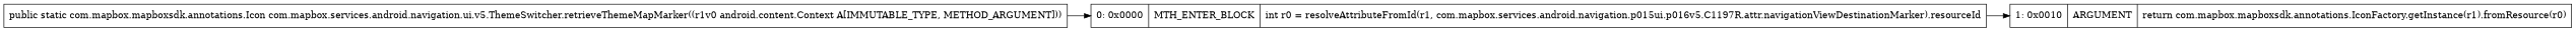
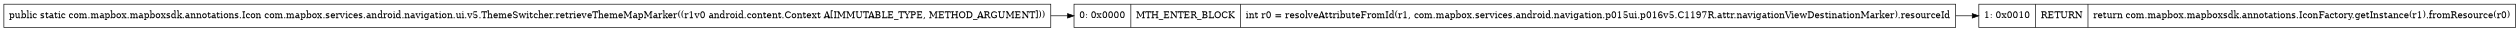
  digraph {
    rankdir=LR
    node [shape=record]
    n1 [label="{0\:\ 0x0000|MTH_ENTER_BLOCK\l|int r0 = resolveAttributeFromId(r1, com.mapbox.services.android.navigation.p015ui.p016v5.C1197R.attr.navigationViewDestinationMarker).resourceId\l}"]
-   n2 [label="{1\:\ 0x0010|ARGUMENT\l|return com.mapbox.mapboxsdk.annotations.IconFactory.getInstance(r1).fromResource(r0)\l}"]
+   n2 [label="{1\:\ 0x0010|RETURN\l|return com.mapbox.mapboxsdk.annotations.IconFactory.getInstance(r1).fromResource(r0)\l}"]
    n3 [label="{public static com.mapbox.mapboxsdk.annotations.Icon com.mapbox.services.android.navigation.ui.v5.ThemeSwitcher.retrieveThemeMapMarker((r1v0 android.content.Context A[IMMUTABLE_TYPE, METHOD_ARGUMENT])) }"]
    n1 -> n2
    n3 -> n1
  }
